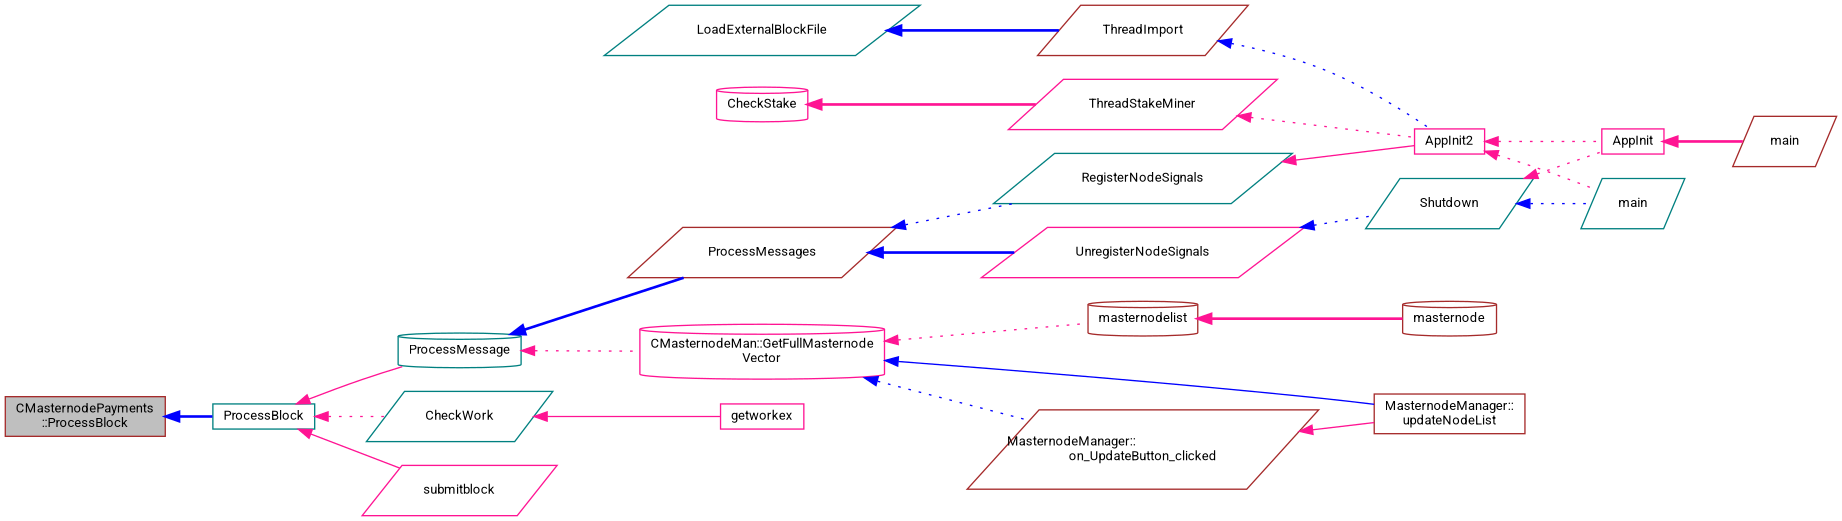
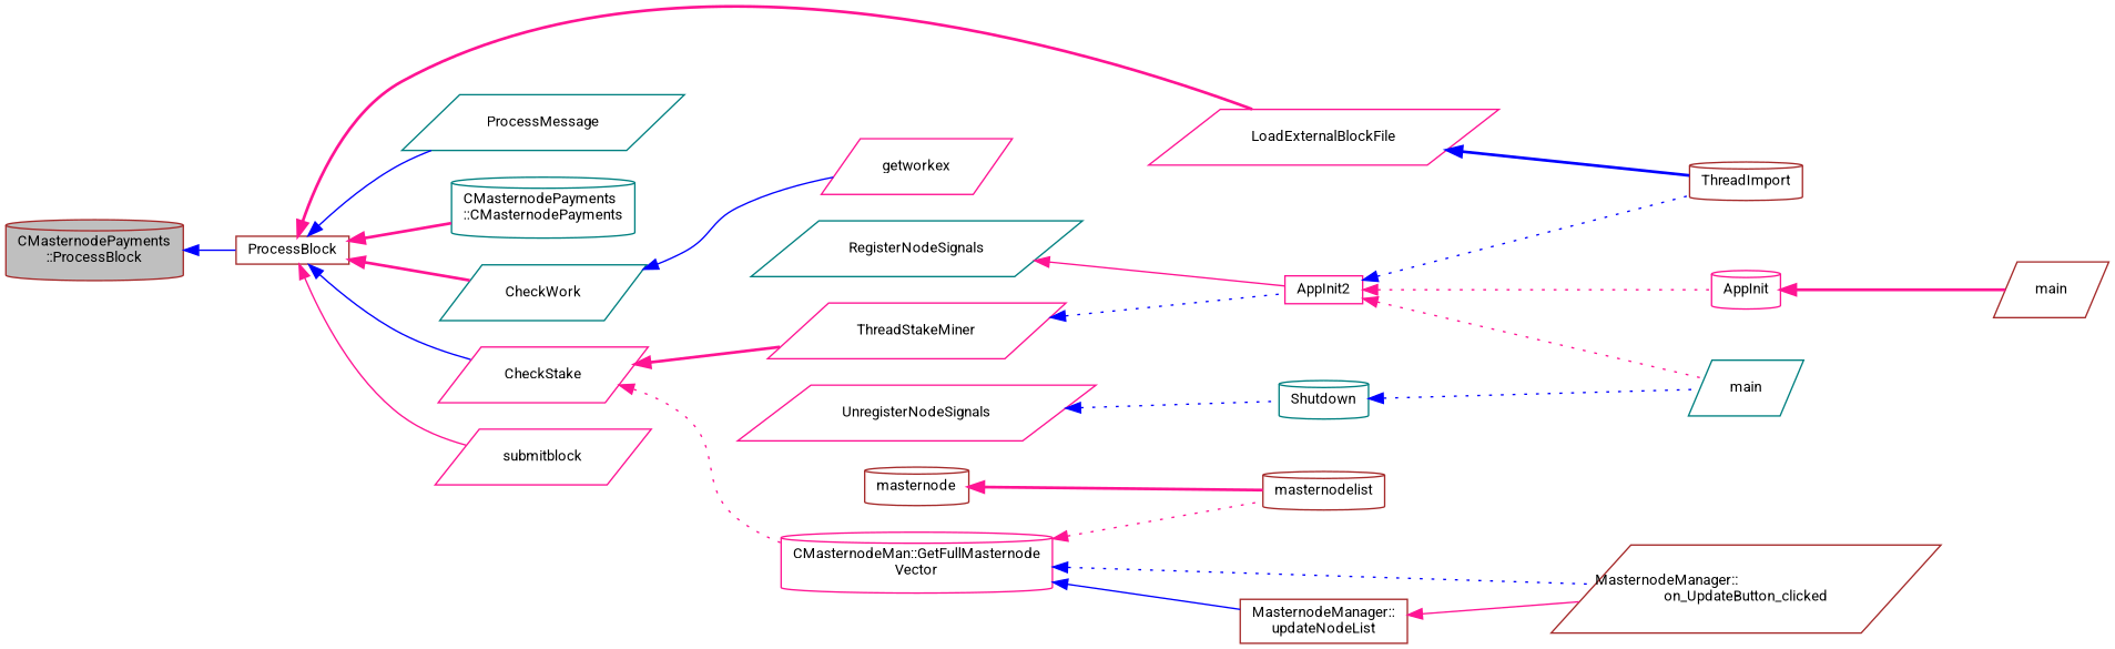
  digraph {
    fontname=Roboto
    rankdir=LR
    node [color=brown fillcolor=white fontname=Roboto fontsize=10 shape=parallelogram style=filled]
    edge [color=deeppink dir=back fontname=Roboto fontsize=10 labelfontname=Helvetica labelfontsize=10 style=dotted]
-   n1 [fillcolor=grey75 fontcolor=black height=0.2 label="CMasternodePayments\l::ProcessBlock" shape=box width=0.4]
-   n2 [color=teal height=0.2 label=ProcessBlock shape=box width=0.4]
-   n3 [color=teal height=0.2 label=LoadExternalBlockFile width=0.4]
-   n4 [color=teal height=0.2 label=ProcessMessage shape=cylinder width=0.4]
+   n1 [fillcolor=grey75 fontcolor=black height=0.2 label="CMasternodePayments\l::ProcessBlock" shape=cylinder width=0.4]
+   n2 [height=0.2 label=ProcessBlock shape=box width=0.4]
+   n3 [color=deeppink height=0.2 label=LoadExternalBlockFile width=0.4]
+   n4 [color=teal height=0.2 label=ProcessMessage width=0.4]
+   n5 [color=teal height=0.2 label="CMasternodePayments\l::CMasternodePayments" shape=cylinder width=0.4]
    n6 [color=teal height=0.2 label=CheckWork width=0.4]
-   n7 [color=deeppink height=0.2 label=CheckStake shape=cylinder width=0.4]
+   n7 [color=deeppink height=0.2 label=CheckStake width=0.4]
    n8 [color=deeppink height=0.2 label=submitblock width=0.4]
-   n9 [height=0.2 label=ThreadImport width=0.4]
-   n10 [height=0.2 label=ProcessMessages width=0.4]
+   n9 [height=0.2 label=ThreadImport shape=cylinder width=0.4]
    n11 [color=deeppink height=0.2 label="CMasternodeMan::GetFullMasternode\lVector" shape=cylinder width=0.4]
-   n12 [color=deeppink height=0.2 label=getworkex shape=box width=0.4]
+   n12 [color=deeppink height=0.2 label=getworkex width=0.4]
    n13 [color=deeppink height=0.2 label=ThreadStakeMiner width=0.4]
    n14 [color=deeppink height=0.2 label=AppInit2 shape=box width=0.4]
-   n15 [color=deeppink height=0.2 label=AppInit shape=box width=0.4]
+   n15 [color=deeppink height=0.2 label=AppInit shape=cylinder width=0.4]
    n16 [color=teal height=0.2 label=main width=0.4]
    n17 [height=0.2 label=main width=0.4]
    n18 [color=teal height=0.2 label=RegisterNodeSignals width=0.4]
    n19 [color=deeppink height=0.2 label=UnregisterNodeSignals width=0.4]
    n20 [height=0.2 label="MasternodeManager::\lupdateNodeList" shape=box width=0.4]
    n21 [height=0.2 label="MasternodeManager::\lon_UpdateButton_clicked" width=0.4]
    n22 [height=0.2 label=masternodelist shape=cylinder width=0.4]
-   n23 [color=teal height=0.2 label=Shutdown width=0.4]
+   n23 [color=teal height=0.2 label=Shutdown shape=cylinder width=0.4]
    n24 [height=0.2 label=masternode shape=cylinder width=0.4]
-   n1 -> n2 [color=blue style=bold]
-   n2 -> n4 [style=solid]
-   n2 -> n6
+   n1 -> n2 [color=blue style=solid]
+   n2 -> n3 [style=bold]
+   n2 -> n4 [color=blue style=solid]
+   n2 -> n5 [style=bold]
+   n2 -> n6 [style=bold]
+   n2 -> n7 [color=blue style=solid]
    n2 -> n8 [style=solid]
    n3 -> n9 [color=blue style=bold]
-   n4 -> n10 [color=blue style=bold]
-   n4 -> n11
-   n6 -> n12 [style=solid]
+   n7 -> n11
+   n6 -> n12 [color=blue style=solid]
    n7 -> n13 [style=bold]
-   n9 -> n14 [color=blue]
-   n10 -> n18 [color=blue]
-   n10 -> n19 [color=blue style=bold]
+   n14 -> n9 [color=blue]
    n11 -> n20 [color=blue style=solid]
    n11 -> n21 [color=blue]
    n11 -> n22
-   n13 -> n14
+   n13 -> n14 [color=blue]
    n14 -> n15
    n14 -> n16
    n15 -> n17 [style=bold]
    n18 -> n14 [style=solid]
    n19 -> n23 [color=blue]
-   n21 -> n20 [style=solid]
-   n22 -> n24 [style=bold]
-   n23 -> n15
+   n20 -> n21 [style=solid]
+   n24 -> n22 [style=bold]
    n23 -> n16 [color=blue]
  }
